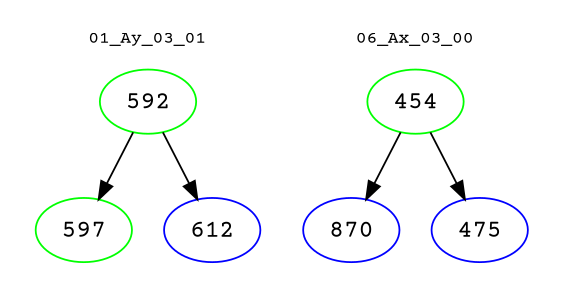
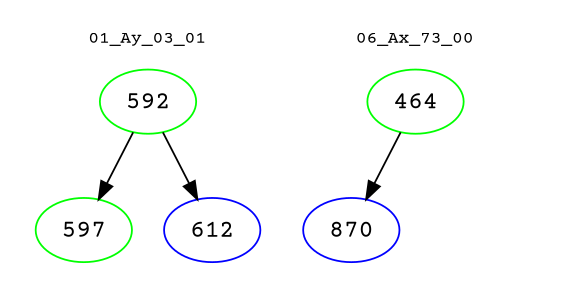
  digraph {
    fontname="Courier Prime"
    node [color=green fontname="Courier Prime"]
    edge [color=black fontname="Courier Prime"]
    n1 [label=592]
    n2 [label=597]
    n3 [color=blue label=612]
-   n4 [label=454]
+   n4 [label=464]
    n5 [color=blue label=870]
-   n6 [color=blue label=475]
    subgraph cluster_1 {
      color=white
      fontsize=10
      label="01_Ay_03_01"
      n1
      n2
      n3
    }
    subgraph cluster_2 {
      color=white
      fontsize=10
-     label="06_Ax_03_00"
+     label="06_Ax_73_00"
      n4
      n5
-     n6
    }
    n1 -> n2
    n1 -> n3
    n4 -> n5
-   n4 -> n6
  }
